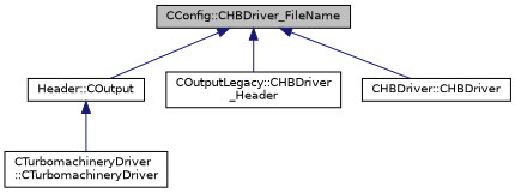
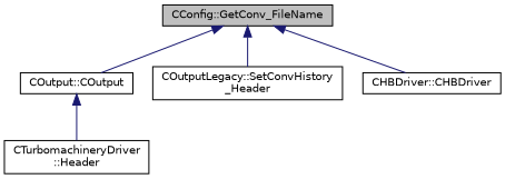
  digraph {
    rankdir=TB
    node [color=black fillcolor=white fontname=Helvetica fontsize=10 shape=record style=filled]
    edge [color=midnightblue dir=back fontname=Helvetica fontsize=10 labelfontname=Helvetica labelfontsize=10 style=solid]
-   n1 [fillcolor=grey75 fontcolor=black height=0.2 label="CConfig::CHBDriver_FileName" width=0.4]
-   n2 [height=0.2 label="Header::COutput" width=0.4]
-   n3 [height=0.2 label="COutputLegacy::CHBDriver\l_Header" width=0.4]
+   n1 [fillcolor=grey75 fontcolor=black height=0.2 label="CConfig::GetConv_FileName" width=0.4]
+   n2 [height=0.2 label="COutput::COutput" width=0.4]
+   n3 [height=0.2 label="COutputLegacy::SetConvHistory\l_Header" width=0.4]
    n4 [height=0.2 label="CHBDriver::CHBDriver" width=0.4]
-   n5 [height=0.2 label="CTurbomachineryDriver\l::CTurbomachineryDriver" width=0.4]
+   n5 [height=0.2 label="CTurbomachineryDriver\l::Header" width=0.4]
    n1 -> n2
    n1 -> n3
    n1 -> n4
    n2 -> n5
  }
